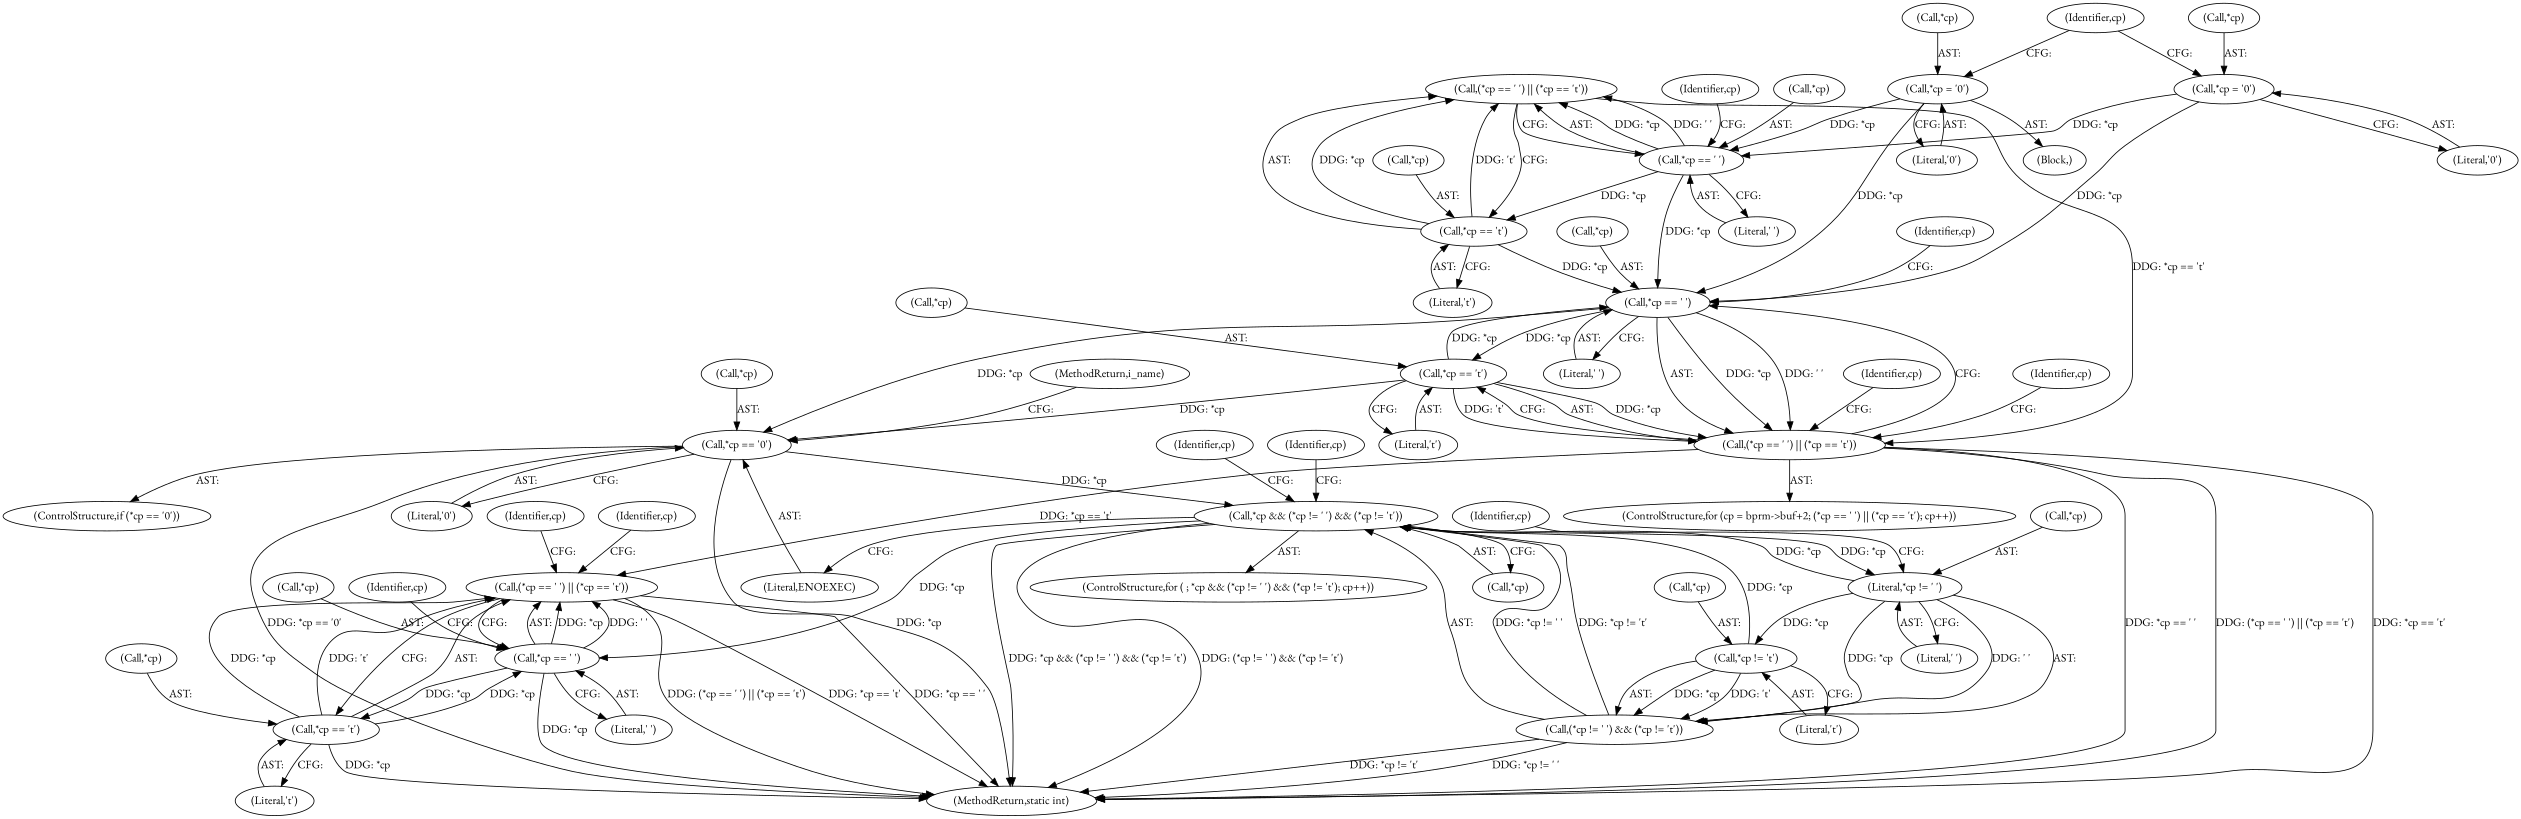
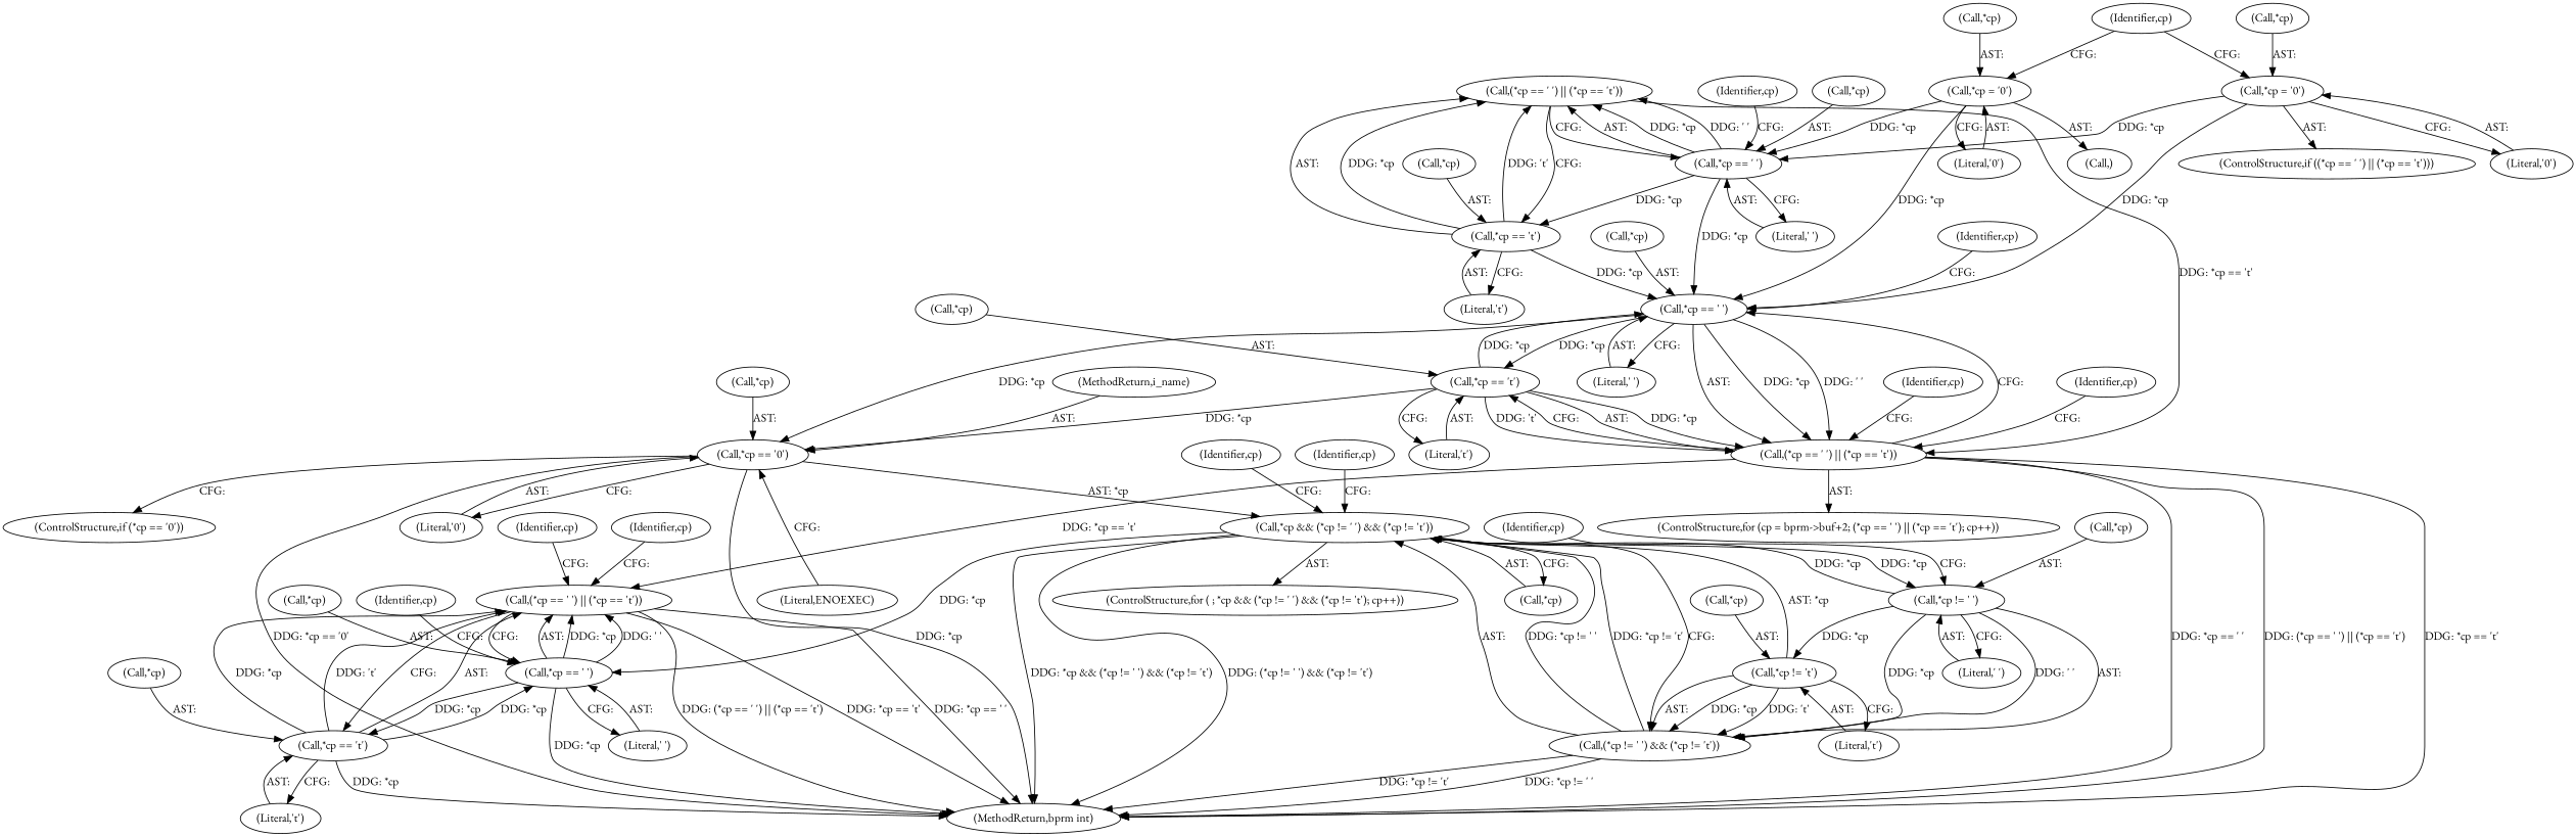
  digraph {
    fontname="EB Garamond"
    node [fontname="EB Garamond"]
    edge [fontname="EB Garamond"]
    n1 [label="(Call,*cp == ' ')"]
    n2 [label="(Call,*cp == '\t')"]
    n3 [label="(Call,(*cp == ' ') || (*cp == '\t'))"]
    n4 [label="(Call,*cp == '\0')"]
    n5 [label="(Literal,' ')"]
    n6 [label="(Literal,'\t')"]
    n7 [label="(Call,(*cp == ' ') || (*cp == '\t'))"]
    n8 [label="(ControlStructure,for (cp = bprm->buf+2; (*cp == ' ') || (*cp == '\t'); cp++))"]
-   n9 [label="(MethodReturn,static int)"]
+   n9 [label="(MethodReturn,bprm int)"]
    n10 [label="(Call,*cp && (*cp != ' ') && (*cp != '\t'))"]
    n11 [label="(ControlStructure,if (*cp == '\0'))"]
    n12 [label="(Literal,'\0')"]
    n13 [label="(Call,*cp == '\t')"]
    n14 [label="(Call,(*cp == ' ') || (*cp == '\t'))"]
    n15 [label="(Literal,'\t')"]
    n16 [label="(Call,*cp == ' ')"]
    n17 [label="(Literal,' ')"]
    n18 [label="(Call,*cp = '\0')"]
    n19 [label="(Literal,'\0')"]
-   n20 [label="(Block,)"]
+   n20 [label="(Call,)"]
    n21 [label="(Call,*cp = '\0')"]
+   n22 [label="(ControlStructure,if ((*cp == ' ') || (*cp == '\t')))"]
    n23 [label="(Literal,'\0')"]
    n24 [label="(Call,*cp == ' ')"]
    n25 [label="(Call,*cp == '\t')"]
    n26 [label="(Literal,' ')"]
    n27 [label="(Literal,'\t')"]
-   n28 [label="(Literal,*cp != ' ')"]
+   n28 [label="(Call,*cp != ' ')"]
    n29 [label="(Call,(*cp != ' ') && (*cp != '\t'))"]
    n30 [label="(ControlStructure,for ( ; *cp && (*cp != ' ') && (*cp != '\t'); cp++))"]
    n31 [label="(Call,*cp)"]
    n32 [label="(Call,*cp != '\t')"]
    n33 [label="(Literal,' ')"]
    n34 [label="(Literal,'\t')"]
    n35 [label="(Call,*cp)"]
    n36 [label="(Identifier,cp)"]
    n37 [label="(Call,*cp)"]
    n38 [label="(Call,*cp)"]
    n39 [label="(Identifier,cp)"]
    n40 [label="(MethodReturn,i_name)"]
    n41 [label="(Call,*cp)"]
    n42 [label="(Call,*cp)"]
    n43 [label="(Call,*cp)"]
    n44 [label="(Identifier,cp)"]
    n45 [label="(Call,*cp)"]
    n46 [label="(Call,*cp)"]
    n47 [label="(Identifier,cp)"]
    n48 [label="(Identifier,cp)"]
    n49 [label="(Identifier,cp)"]
    n50 [label="(Call,*cp)"]
    n51 [label="(Identifier,cp)"]
    n52 [label="(Call,*cp)"]
    n53 [label="(Identifier,cp)"]
    n54 [label="(Literal,ENOEXEC)"]
    n55 [label="(Identifier,cp)"]
    n56 [label="(Identifier,cp)"]
    n57 [label="(Identifier,cp)"]
    n58 [label="(Call,*cp)"]
    n1 -> n2 [label="DDG: *cp"]
    n1 -> n3 [label="AST: "]
    n1 -> n3 [label="DDG: *cp"]
    n1 -> n3 [label="DDG: ' '"]
    n1 -> n4 [label="DDG: *cp"]
    n1 -> n5 [label="CFG: "]
    n2 -> n1 [label="DDG: *cp"]
    n2 -> n3 [label="AST: "]
    n2 -> n3 [label="DDG: *cp"]
    n2 -> n3 [label="DDG: '\t'"]
    n2 -> n4 [label="DDG: *cp"]
    n2 -> n6 [label="CFG: "]
    n3 -> n1 [label="CFG: "]
    n3 -> n2 [label="CFG: "]
    n3 -> n7 [label="DDG: *cp == '\t'"]
    n3 -> n8 [label="AST: "]
    n3 -> n9 [label="DDG: *cp == '\t'"]
    n3 -> n9 [label="DDG: *cp == ' '"]
    n3 -> n9 [label="DDG: (*cp == ' ') || (*cp == '\t')"]
    n4 -> n9 [label="DDG: *cp == '\0'"]
    n4 -> n9 [label="DDG: *cp"]
-   n4 -> n10 [label="DDG: *cp"]
-   n4 -> n11 [label="AST: "]
+   n4 -> n10 [label="AST: *cp"]
+   n4 -> n11 [label="CFG: "]
    n4 -> n12 [label="CFG: "]
    n5 -> n1 [label="AST: "]
    n6 -> n2 [label="AST: "]
    n7 -> n9 [label="DDG: *cp == ' '"]
    n7 -> n9 [label="DDG: (*cp == ' ') || (*cp == '\t')"]
    n7 -> n9 [label="DDG: *cp == '\t'"]
    n7 -> n24 [label="CFG: "]
    n7 -> n25 [label="CFG: "]
    n10 -> n9 [label="DDG: *cp && (*cp != ' ') && (*cp != '\t')"]
    n10 -> n9 [label="DDG: (*cp != ' ') && (*cp != '\t')"]
    n10 -> n24 [label="DDG: *cp"]
    n10 -> n28 [label="DDG: *cp"]
-   n10 -> n54 [label="CFG: "]
+   n10 -> n29 [label="CFG: "]
    n10 -> n30 [label="AST: "]
    n10 -> n31 [label="CFG: "]
    n12 -> n4 [label="AST: "]
    n13 -> n1 [label="DDG: *cp"]
    n13 -> n14 [label="AST: "]
    n13 -> n14 [label="DDG: *cp"]
    n13 -> n14 [label="DDG: '\t'"]
    n13 -> n15 [label="CFG: "]
    n14 -> n3 [label="DDG: *cp == '\t'"]
    n14 -> n13 [label="CFG: "]
    n14 -> n16 [label="CFG: "]
    n15 -> n13 [label="AST: "]
    n16 -> n1 [label="DDG: *cp"]
    n16 -> n13 [label="DDG: *cp"]
    n16 -> n14 [label="AST: "]
    n16 -> n14 [label="DDG: *cp"]
    n16 -> n14 [label="DDG: ' '"]
    n16 -> n17 [label="CFG: "]
    n17 -> n16 [label="AST: "]
    n18 -> n1 [label="DDG: *cp"]
    n18 -> n16 [label="DDG: *cp"]
    n18 -> n19 [label="CFG: "]
    n18 -> n20 [label="AST: "]
    n19 -> n18 [label="AST: "]
    n21 -> n1 [label="DDG: *cp"]
    n21 -> n16 [label="DDG: *cp"]
+   n21 -> n22 [label="AST: "]
    n21 -> n23 [label="CFG: "]
    n23 -> n21 [label="AST: "]
    n24 -> n7 [label="AST: "]
    n24 -> n7 [label="DDG: *cp"]
    n24 -> n7 [label="DDG: ' '"]
    n24 -> n9 [label="DDG: *cp"]
    n24 -> n25 [label="DDG: *cp"]
    n24 -> n26 [label="CFG: "]
    n25 -> n7 [label="AST: "]
    n25 -> n7 [label="DDG: *cp"]
    n25 -> n7 [label="DDG: '\t'"]
    n25 -> n9 [label="DDG: *cp"]
    n25 -> n24 [label="DDG: *cp"]
    n25 -> n27 [label="CFG: "]
    n26 -> n24 [label="AST: "]
    n27 -> n25 [label="AST: "]
    n28 -> n10 [label="DDG: *cp"]
    n28 -> n29 [label="AST: "]
    n28 -> n29 [label="DDG: *cp"]
    n28 -> n29 [label="DDG: ' '"]
    n28 -> n32 [label="DDG: *cp"]
    n28 -> n33 [label="CFG: "]
    n29 -> n9 [label="DDG: *cp != '\t'"]
    n29 -> n9 [label="DDG: *cp != ' '"]
    n29 -> n10 [label="AST: "]
    n29 -> n10 [label="DDG: *cp != ' '"]
    n29 -> n10 [label="DDG: *cp != '\t'"]
    n31 -> n10 [label="AST: "]
-   n32 -> n10 [label="DDG: *cp"]
+   n32 -> n10 [label="AST: *cp"]
    n32 -> n29 [label="AST: "]
    n32 -> n29 [label="DDG: *cp"]
    n32 -> n29 [label="DDG: '\t'"]
    n32 -> n34 [label="CFG: "]
    n33 -> n28 [label="AST: "]
    n34 -> n32 [label="AST: "]
    n35 -> n25 [label="AST: "]
    n36 -> n1 [label="CFG: "]
    n37 -> n32 [label="AST: "]
    n38 -> n16 [label="AST: "]
    n39 -> n10 [label="CFG: "]
-   n40 -> n4 [label="CFG: "]
+   n40 -> n4 [label="AST: "]
    n41 -> n1 [label="AST: "]
    n42 -> n2 [label="AST: "]
    n43 -> n4 [label="AST: "]
    n44 -> n7 [label="CFG: "]
    n45 -> n28 [label="AST: "]
    n46 -> n18 [label="AST: "]
    n47 -> n10 [label="CFG: "]
    n48 -> n24 [label="CFG: "]
    n49 -> n28 [label="CFG: "]
    n50 -> n24 [label="AST: "]
    n51 -> n3 [label="CFG: "]
    n52 -> n21 [label="AST: "]
    n53 -> n3 [label="CFG: "]
-   n54 -> n4 [label="AST: "]
+   n54 -> n4 [label="CFG: "]
    n55 -> n16 [label="CFG: "]
    n56 -> n7 [label="CFG: "]
    n57 -> n18 [label="CFG: "]
    n57 -> n21 [label="CFG: "]
    n58 -> n13 [label="AST: "]
  }
